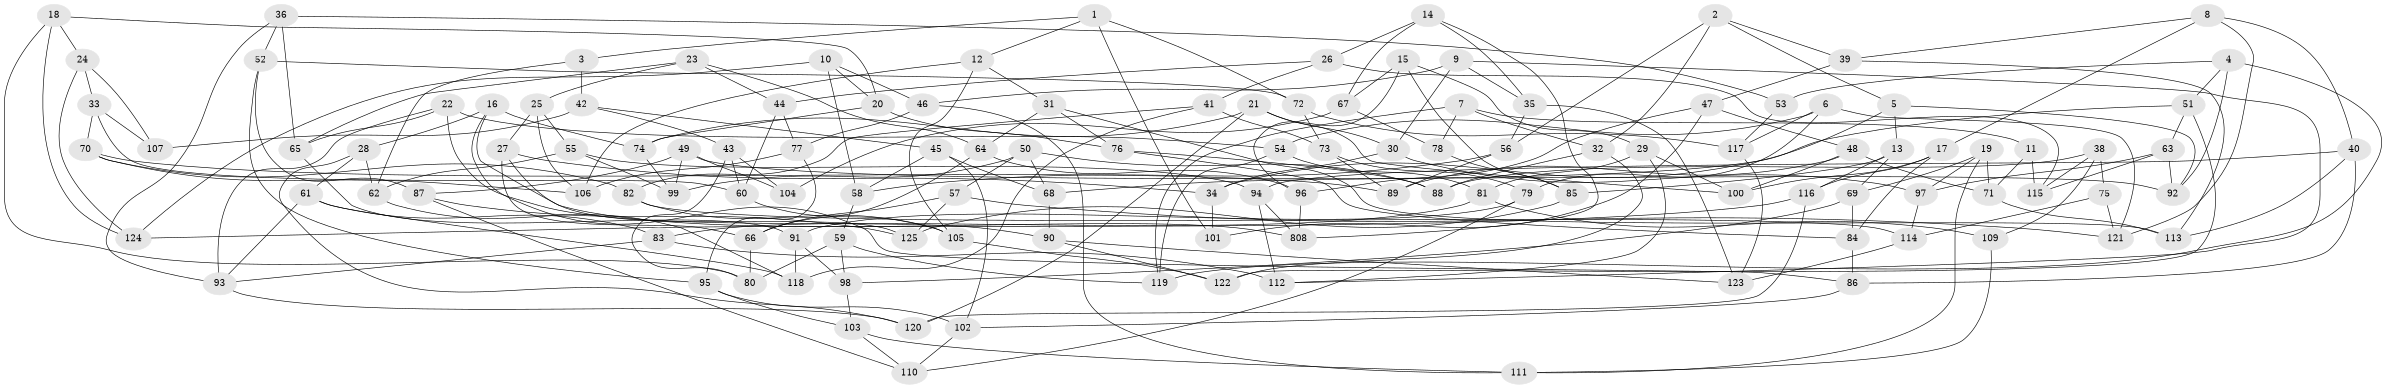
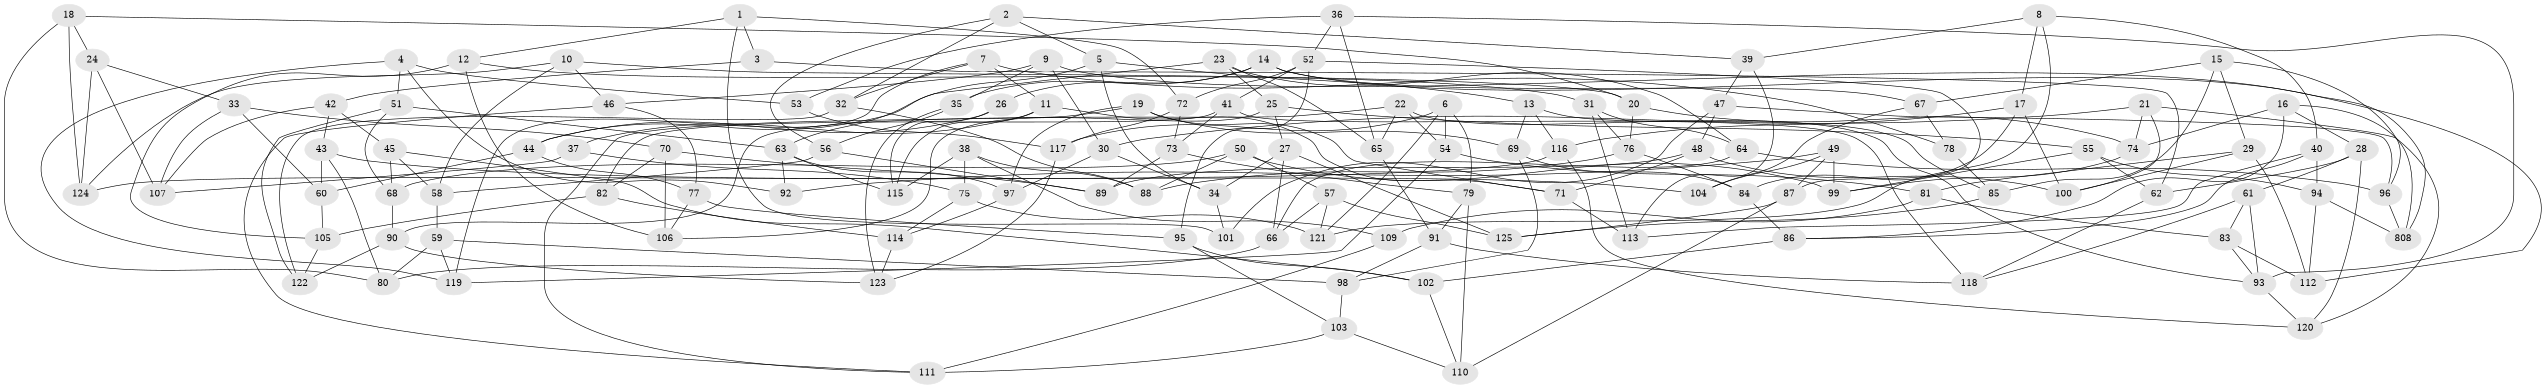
  graph {
    node [color=gray90 style=filled]
    1
    3
    12
    72
    101
    42
    62
    31
    105
    106
    117
    73
    2
    5
    32
    39
    56
    92
    13
    34
    88
    122
    113
    47
    58
    89
    107
    43
    45
    53
    118
    4
    51
    119
    68
    63
    69
    85
    116
    6
    54
    79
    121
    81
    91
    110
    123
    7
    11
    78
+   37
    71
    115
    8
    17
    40
    84
    100
    86
    94
    9
    30
    35
    46
    112
    97
    111
    77
    10
    20
    124
    74
    76
    59
    75
    64
    98
    125
    120
    14
    26
    67
    n83 [label=808]
    44
    41
    104
    15
    29
    96
    16
    28
    61
    99
    102
    18
    24
    80
    33
    19
    114
    21
    22
    65
    90
    93
    23
    25
    27
    55
    60
    66
    70
    82
    83
    109
    36
    52
    87
    95
    38
    48
    49
    50
    57
    103
    1 -- 3
    1 -- 12
    1 -- 72
    1 -- 101
    3 -- 42
    3 -- 62
    12 -- 31
    12 -- 105
    12 -- 106
    72 -- 117
    72 -- 73
    42 -- 107
    42 -- 43
    42 -- 45
    62 -- 118
    31 -- 113
    31 -- 76
    31 -- 64
    105 -- 122
    117 -- 123
    73 -- 89
    73 -- 79
    2 -- 5
    2 -- 32
    2 -- 39
    2 -- 56
-   5 -- 92
+   5 -- 63
    5 -- 13
    5 -- 34
    32 -- 88
    32 -- 122
    39 -- 113
    39 -- 47
    56 -- 58
    56 -- 89
    13 -- 69
    13 -- 85
    13 -- 116
    34 -- 101
    47 -- 101
    47 -- 96
    47 -- 48
    58 -- 59
    43 -- 104
    43 -- 80
    43 -- 60
    45 -- 58
    45 -- 68
    45 -- 102
    53 -- 117
    4 -- 92
    4 -- 53
    4 -- 51
    4 -- 119
    51 -- 122
    51 -- 68
    51 -- 63
    68 -- 90
    63 -- 92
    63 -- 115
    63 -- 97
    69 -- 84
    69 -- 98
    85 -- 125
    116 -- 124
    116 -- 120
    6 -- 117
    6 -- 54
    6 -- 79
    6 -- 121
    54 -- 119
    54 -- 81
    79 -- 91
    79 -- 110
    81 -- 83
    81 -- 109
    91 -- 118
    91 -- 98
    7 -- 32
    7 -- 119
    7 -- 11
    7 -- 78
+   11 -- 37
    11 -- 71
    11 -- 115
    78 -- 85
+   37 -- 107
+   37 -- 75
    71 -- 113
    8 -- 39
    8 -- 121
    8 -- 17
    8 -- 40
    17 -- 116
    17 -- 84
    17 -- 100
    40 -- 113
    40 -- 86
    40 -- 94
    84 -- 86
    86 -- 102
    94 -- 112
    94 -- n83
    9 -- 30
    9 -- 35
    9 -- 46
    9 -- 112
    30 -- 34
    30 -- 97
    35 -- 56
    35 -- 123
    46 -- 111
    46 -- 77
    97 -- 114
    77 -- 106
    77 -- 95
    10 -- 58
    10 -- 46
    10 -- 20
    10 -- 124
    20 -- 74
    20 -- 76
    74 -- 99
    76 -- 88
    76 -- 84
    59 -- 119
    59 -- 98
    59 -- 80
    75 -- 121
    75 -- 114
    64 -- 96
    64 -- 66
    98 -- 103
    14 -- 35
    14 -- 26
    14 -- 67
    14 -- n83
    26 -- 115
    26 -- 44
-   26 -- 41
+   52 -- 41
    67 -- 78
    67 -- 104
    44 -- 77
    44 -- 60
    41 -- 73
    41 -- 118
    41 -- 82
    15 -- 85
    15 -- 67
    15 -- 29
    15 -- 96
    29 -- 81
    29 -- 100
    29 -- 112
    96 -- n83
    16 -- 86
    16 -- 74
    16 -- n83
    16 -- 28
    28 -- 62
    28 -- 120
    28 -- 61
    61 -- 118
    61 -- 93
    61 -- 83
    102 -- 110
    18 -- 20
    18 -- 124
    18 -- 24
    18 -- 80
    24 -- 107
    24 -- 124
    24 -- 33
    33 -- 107
    33 -- 60
    33 -- 70
    19 -- 69
    19 -- 71
    19 -- 97
    19 -- 111
    114 -- 123
    21 -- 100
    21 -- 30
    21 -- 74
    21 -- 120
    22 -- 54
    22 -- 65
    22 -- 90
    22 -- 93
    65 -- 91
    90 -- 122
    90 -- 123
    93 -- 120
    23 -- 64
    23 -- 44
    23 -- 65
    23 -- 25
    25 -- 106
    25 -- 27
    25 -- 55
    27 -- 34
    27 -- 125
    27 -- 66
    55 -- 62
    55 -- 94
    55 -- 99
    60 -- 105
    66 -- 80
    70 -- 106
    70 -- 89
    70 -- 82
    82 -- 105
    82 -- 114
    83 -- 112
    83 -- 93
    109 -- 111
    36 -- 53
    36 -- 65
    36 -- 93
    36 -- 52
    52 -- 72
    52 -- 87
    52 -- 95
    87 -- 110
    87 -- 125
    95 -- 102
    95 -- 103
    38 -- 88
    38 -- 115
    38 -- 75
    38 -- 109
    48 -- 89
    48 -- 71
    48 -- 100
    49 -- 92
    49 -- 104
    49 -- 99
    49 -- 87
    50 -- 88
    50 -- 68
    50 -- 99
    50 -- 57
    57 -- 121
    57 -- 125
    57 -- 66
    103 -- 110
    103 -- 111
  }
